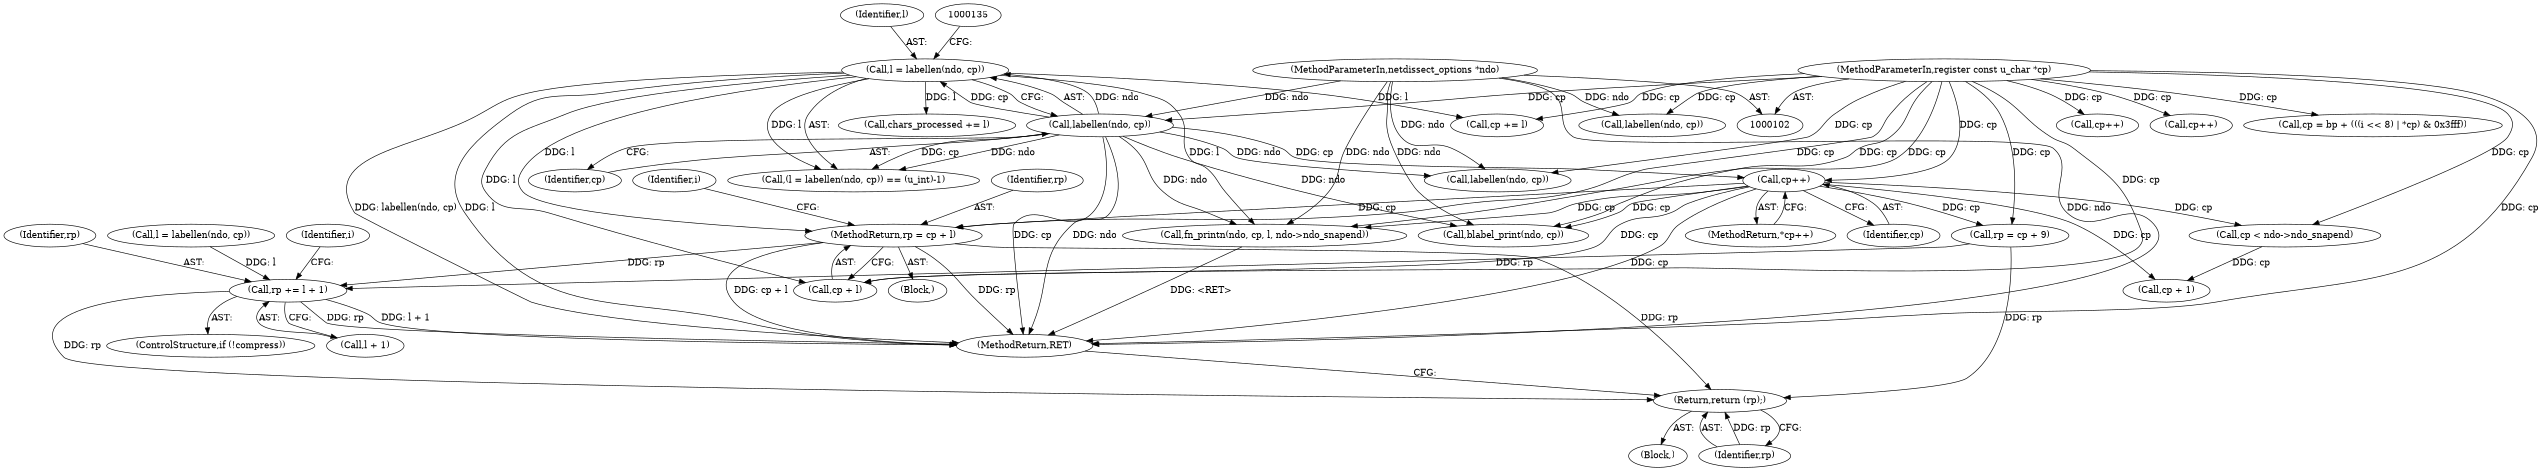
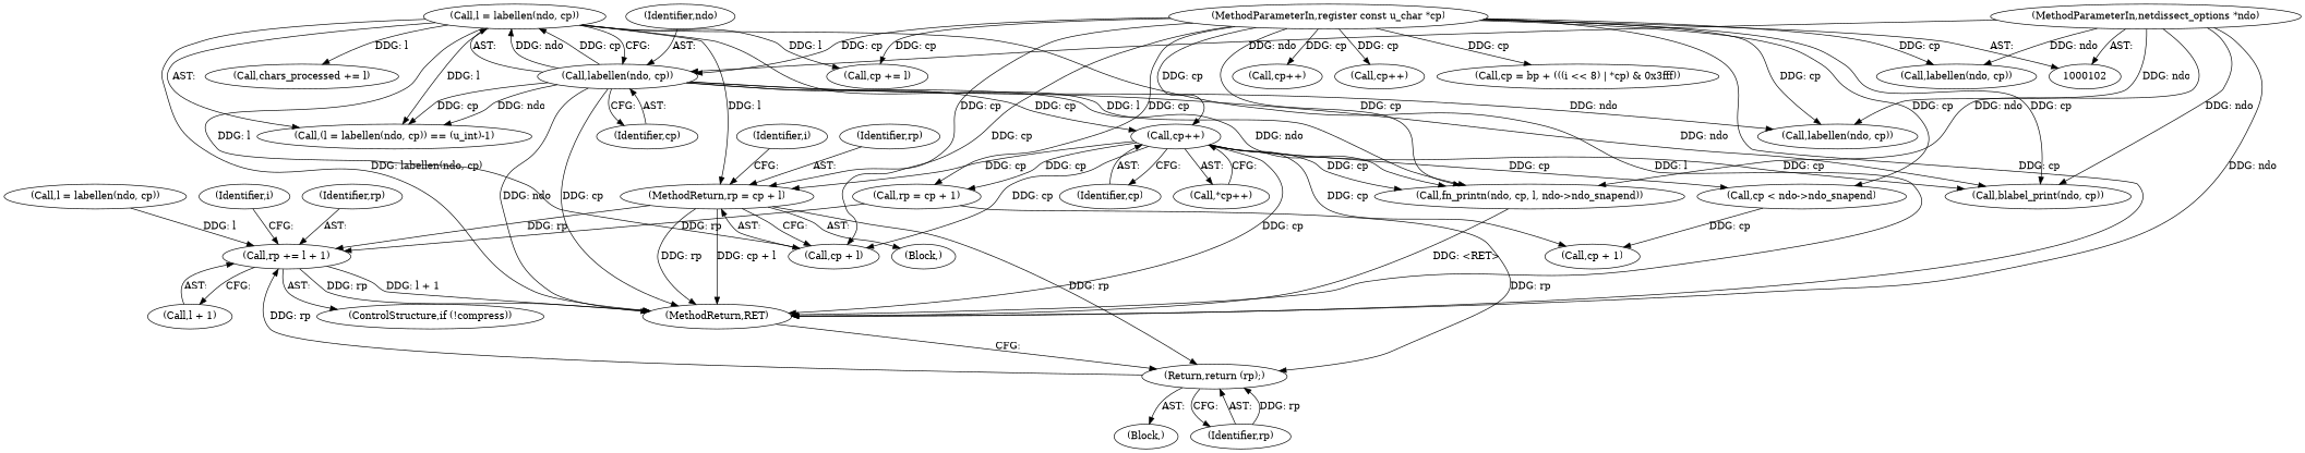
  digraph {
    n1 [label="(MethodReturn,rp = cp + l)"]
    n2 [label="(Call,rp += l + 1)"]
    n3 [label="(Return,return (rp);)"]
    n4 [label="(Block,)"]
    n5 [label="(Call,cp + l)"]
    n6 [label="(MethodReturn,RET)"]
    n7 [label="(ControlStructure,if (!compress))"]
    n8 [label="(Call,l + 1)"]
    n9 [label="(Block,)"]
    n10 [label="(Identifier,rp)"]
    n11 [label="(Call,cp++)"]
-   n12 [label="(MethodReturn,*cp++)"]
+   n12 [label="(Call,*cp++)"]
    n13 [label="(Call,cp < ndo->ndo_snapend)"]
    n14 [label="(Call,blabel_print(ndo, cp))"]
    n15 [label="(Call,cp + 1)"]
    n16 [label="(Identifier,cp)"]
    n17 [label="(Call,fn_printn(ndo, cp, l, ndo->ndo_snapend))"]
-   n18 [label="(Call,rp = cp + 9)"]
+   n18 [label="(Call,rp = cp + 1)"]
    n19 [label="(Call,labellen(ndo, cp))"]
    n20 [label="(Call,l = labellen(ndo, cp))"]
    n21 [label="(Call,labellen(ndo, cp))"]
    n22 [label="(Identifier,cp)"]
    n23 [label="(Call,(l = labellen(ndo, cp)) == (u_int)-1)"]
    n24 [label="(Call,cp += l)"]
    n25 [label="(Call,chars_processed += l)"]
    n26 [label="(MethodParameterIn,netdissect_options *ndo)"]
    n27 [label="(Call,labellen(ndo, cp))"]
    1000102
    n29 [label="(MethodParameterIn,register const u_char *cp)"]
    n30 [label="(Call,cp++)"]
    n31 [label="(Call,cp++)"]
    n32 [label="(Call,cp = bp + (((i << 8) | *cp) & 0x3fff))"]
    n33 [label="(Call,l = labellen(ndo, cp))"]
    n34 [label="(Identifier,i)"]
-   n36 [label="(Identifier,l)"]
+   n35 [label="(Identifier,ndo)"]
    n37 [label="(Identifier,rp)"]
    n38 [label="(Identifier,i)"]
    n39 [label="(Identifier,rp)"]
-   1000135
    n1 -> n2 [label="DDG: rp"]
    n1 -> n3 [label="DDG: rp"]
    n1 -> n4 [label="AST: "]
    n1 -> n5 [label="CFG: "]
    n1 -> n6 [label="DDG: rp"]
    n1 -> n6 [label="DDG: cp + l"]
-   n2 -> n3 [label="DDG: rp"]
+   n3 -> n2 [label="DDG: rp"]
    n2 -> n6 [label="DDG: l + 1"]
    n2 -> n6 [label="DDG: rp"]
    n2 -> n7 [label="AST: "]
    n2 -> n8 [label="CFG: "]
    n3 -> n9 [label="AST: "]
    n3 -> n10 [label="CFG: "]
    n5 -> n1 [label="AST: "]
    n6 -> n3 [label="CFG: "]
    n8 -> n2 [label="AST: "]
    n10 -> n3 [label="AST: "]
    n10 -> n3 [label="DDG: rp"]
    n11 -> n1 [label="DDG: cp"]
    n11 -> n5 [label="DDG: cp"]
    n11 -> n6 [label="DDG: cp"]
    n11 -> n12 [label="AST: "]
    n11 -> n13 [label="DDG: cp"]
    n11 -> n14 [label="DDG: cp"]
    n11 -> n15 [label="DDG: cp"]
    n11 -> n16 [label="CFG: "]
    n11 -> n17 [label="DDG: cp"]
    n11 -> n18 [label="DDG: cp"]
    n12 -> n11 [label="CFG: "]
    n13 -> n15 [label="DDG: cp"]
    n16 -> n11 [label="AST: "]
    n17 -> n6 [label="DDG: <RET>"]
    n18 -> n2 [label="DDG: rp"]
    n18 -> n3 [label="DDG: rp"]
    n19 -> n6 [label="DDG: ndo"]
    n19 -> n6 [label="DDG: cp"]
    n19 -> n11 [label="DDG: cp"]
    n19 -> n14 [label="DDG: ndo"]
    n19 -> n17 [label="DDG: ndo"]
    n19 -> n20 [label="AST: "]
    n19 -> n20 [label="DDG: ndo"]
    n19 -> n20 [label="DDG: cp"]
    n19 -> n21 [label="DDG: ndo"]
    n19 -> n22 [label="CFG: "]
    n19 -> n23 [label="DDG: ndo"]
    n19 -> n23 [label="DDG: cp"]
    n20 -> n1 [label="DDG: l"]
    n20 -> n5 [label="DDG: l"]
    n20 -> n6 [label="DDG: l"]
    n20 -> n6 [label="DDG: labellen(ndo, cp)"]
    n20 -> n17 [label="DDG: l"]
    n20 -> n19 [label="CFG: "]
    n20 -> n23 [label="AST: "]
    n20 -> n23 [label="DDG: l"]
    n20 -> n24 [label="DDG: l"]
    n20 -> n25 [label="DDG: l"]
    n22 -> n19 [label="AST: "]
    n26 -> n6 [label="DDG: ndo"]
    n26 -> n14 [label="DDG: ndo"]
    n26 -> n17 [label="DDG: ndo"]
    n26 -> n19 [label="DDG: ndo"]
    n26 -> n21 [label="DDG: ndo"]
    n26 -> n27 [label="DDG: ndo"]
    n26 -> 1000102 [label="AST: "]
    n29 -> n1 [label="DDG: cp"]
    n29 -> n5 [label="DDG: cp"]
    n29 -> n6 [label="DDG: cp"]
    n29 -> n11 [label="DDG: cp"]
    n29 -> n13 [label="DDG: cp"]
    n29 -> n14 [label="DDG: cp"]
    n29 -> n17 [label="DDG: cp"]
    n29 -> n18 [label="DDG: cp"]
    n29 -> n19 [label="DDG: cp"]
    n29 -> n21 [label="DDG: cp"]
    n29 -> n24 [label="DDG: cp"]
    n29 -> n27 [label="DDG: cp"]
    n29 -> 1000102 [label="AST: "]
    n29 -> n30 [label="DDG: cp"]
    n29 -> n31 [label="DDG: cp"]
    n29 -> n32 [label="DDG: cp"]
    n33 -> n2 [label="DDG: l"]
    n34 -> n2 [label="CFG: "]
-   n36 -> n20 [label="AST: "]
+   n35 -> n19 [label="AST: "]
    n37 -> n1 [label="AST: "]
    n38 -> n1 [label="CFG: "]
    n39 -> n2 [label="AST: "]
-   1000135 -> n20 [label="CFG: "]
  }
